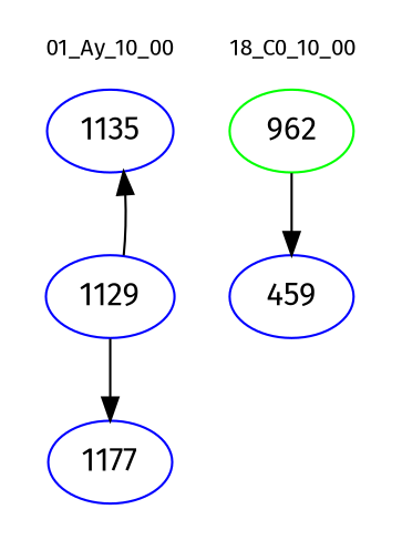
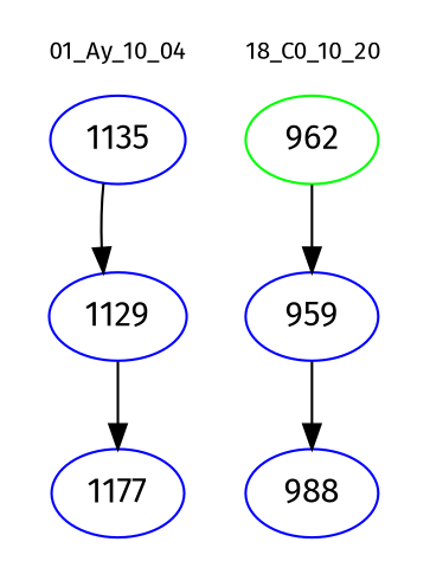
  digraph {
    fontname="Fira Sans"
    node [color=blue fontname="Fira Sans"]
    edge [color=black fontname="Fira Sans"]
    n1 [label=1135]
    n2 [label=1129]
    n3 [label=1177]
    n4 [color=green label=962]
-   n5 [label=459]
+   n5 [label=959]
+   n6 [label=988]
    subgraph cluster_1 {
      color=white
      fontsize=10
-     label="01_Ay_10_00"
+     label="01_Ay_10_04"
      n1
      n2
      n3
    }
    subgraph cluster_2 {
      color=white
      fontsize=10
-     label="18_C0_10_00"
+     label="18_C0_10_20"
      n4
      n5
+     n6
    }
-   n2 -> n1
+   n1 -> n2
    n2 -> n3
    n4 -> n5
+   n5 -> n6
  }
